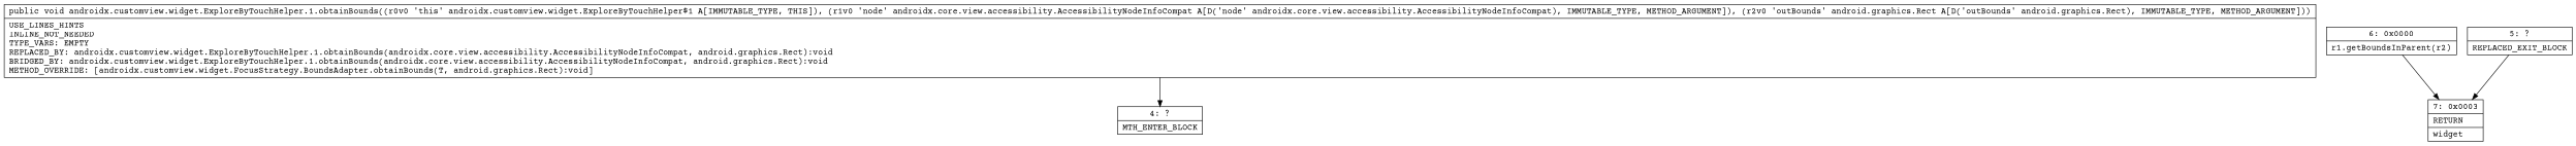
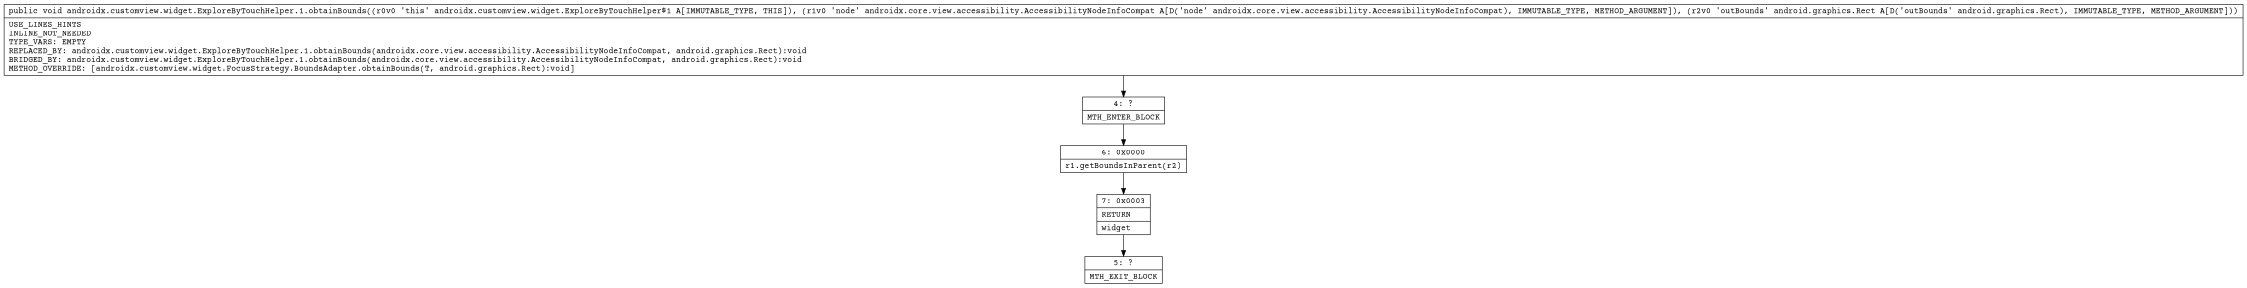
  digraph {
    fontname="Courier Prime"
    node [fontname="Courier Prime" shape=record]
    edge [fontname="Courier Prime"]
    n1 [label="{4\:\ ?|MTH_ENTER_BLOCK\l}"]
    n2 [label="{6\:\ 0x0000|r1.getBoundsInParent(r2)\l}"]
    n3 [label="{7\:\ 0x0003|RETURN\l|widget\l}"]
-   n4 [label="{5\:\ ?|REPLACED_EXIT_BLOCK\l}"]
+   n4 [label="{5\:\ ?|MTH_EXIT_BLOCK\l}"]
    n5 [label="{public void androidx.customview.widget.ExploreByTouchHelper.1.obtainBounds((r0v0 'this' androidx.customview.widget.ExploreByTouchHelper$1 A[IMMUTABLE_TYPE, THIS]), (r1v0 'node' androidx.core.view.accessibility.AccessibilityNodeInfoCompat A[D('node' androidx.core.view.accessibility.AccessibilityNodeInfoCompat), IMMUTABLE_TYPE, METHOD_ARGUMENT]), (r2v0 'outBounds' android.graphics.Rect A[D('outBounds' android.graphics.Rect), IMMUTABLE_TYPE, METHOD_ARGUMENT]))  | USE_LINES_HINTS\lINLINE_NOT_NEEDED\lTYPE_VARS: EMPTY\lREPLACED_BY: androidx.customview.widget.ExploreByTouchHelper.1.obtainBounds(androidx.core.view.accessibility.AccessibilityNodeInfoCompat, android.graphics.Rect):void\lBRIDGED_BY: androidx.customview.widget.ExploreByTouchHelper.1.obtainBounds(androidx.core.view.accessibility.AccessibilityNodeInfoCompat, android.graphics.Rect):void\lMETHOD_OVERRIDE: [androidx.customview.widget.FocusStrategy.BoundsAdapter.obtainBounds(T, android.graphics.Rect):void]\l}"]
+   n1 -> n2
    n2 -> n3
-   n4 -> n3
+   n3 -> n4
    n5 -> n1
  }
